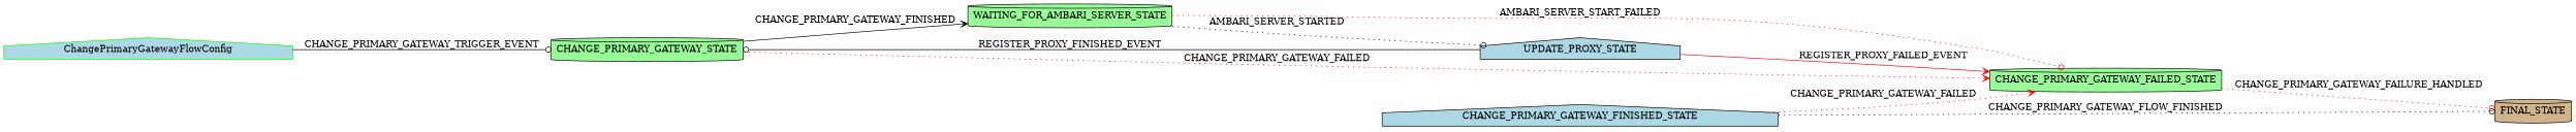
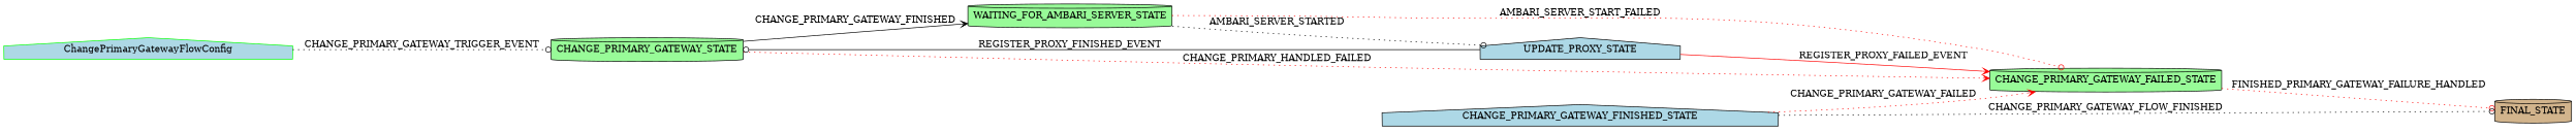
  digraph {
    rankdir=LR
    node [fillcolor=lightblue shape=cylinder style=filled]
    edge [arrowhead=odot color=black style=dotted]
    n1 [color=green label=ChangePrimaryGatewayFlowConfig shape=house]
    CHANGE_PRIMARY_GATEWAY_STATE [fillcolor=palegreen]
    WAITING_FOR_AMBARI_SERVER_STATE [fillcolor=palegreen]
    CHANGE_PRIMARY_GATEWAY_FAILED_STATE [fillcolor=palegreen]
    UPDATE_PROXY_STATE [shape=house]
    FINAL_STATE [fillcolor=tan]
    CHANGE_PRIMARY_GATEWAY_FINISHED_STATE [shape=house]
-   n1 -> CHANGE_PRIMARY_GATEWAY_STATE [label=CHANGE_PRIMARY_GATEWAY_TRIGGER_EVENT style=solid]
+   n1 -> CHANGE_PRIMARY_GATEWAY_STATE [label=CHANGE_PRIMARY_GATEWAY_TRIGGER_EVENT]
    CHANGE_PRIMARY_GATEWAY_STATE -> WAITING_FOR_AMBARI_SERVER_STATE [arrowhead=vee label=CHANGE_PRIMARY_GATEWAY_FINISHED style=solid]
-   CHANGE_PRIMARY_GATEWAY_STATE -> CHANGE_PRIMARY_GATEWAY_FAILED_STATE [arrowhead=vee color=red label=CHANGE_PRIMARY_GATEWAY_FAILED]
+   CHANGE_PRIMARY_GATEWAY_STATE -> CHANGE_PRIMARY_GATEWAY_FAILED_STATE [arrowhead=vee color=red label=CHANGE_PRIMARY_HANDLED_FAILED]
    WAITING_FOR_AMBARI_SERVER_STATE -> CHANGE_PRIMARY_GATEWAY_FAILED_STATE [color=red label=AMBARI_SERVER_START_FAILED]
    WAITING_FOR_AMBARI_SERVER_STATE -> UPDATE_PROXY_STATE [label=AMBARI_SERVER_STARTED]
-   CHANGE_PRIMARY_GATEWAY_FAILED_STATE -> FINAL_STATE [color=red label=CHANGE_PRIMARY_GATEWAY_FAILURE_HANDLED]
+   CHANGE_PRIMARY_GATEWAY_FAILED_STATE -> FINAL_STATE [color=red label=FINISHED_PRIMARY_GATEWAY_FAILURE_HANDLED]
    UPDATE_PROXY_STATE -> CHANGE_PRIMARY_GATEWAY_STATE [label=REGISTER_PROXY_FINISHED_EVENT style=solid]
    UPDATE_PROXY_STATE -> CHANGE_PRIMARY_GATEWAY_FAILED_STATE [arrowhead=vee color=red label=REGISTER_PROXY_FAILED_EVENT style=solid]
    CHANGE_PRIMARY_GATEWAY_FINISHED_STATE -> CHANGE_PRIMARY_GATEWAY_FAILED_STATE [arrowhead=vee color=red label=CHANGE_PRIMARY_GATEWAY_FAILED]
    CHANGE_PRIMARY_GATEWAY_FINISHED_STATE -> FINAL_STATE [label=CHANGE_PRIMARY_GATEWAY_FLOW_FINISHED]
  }
